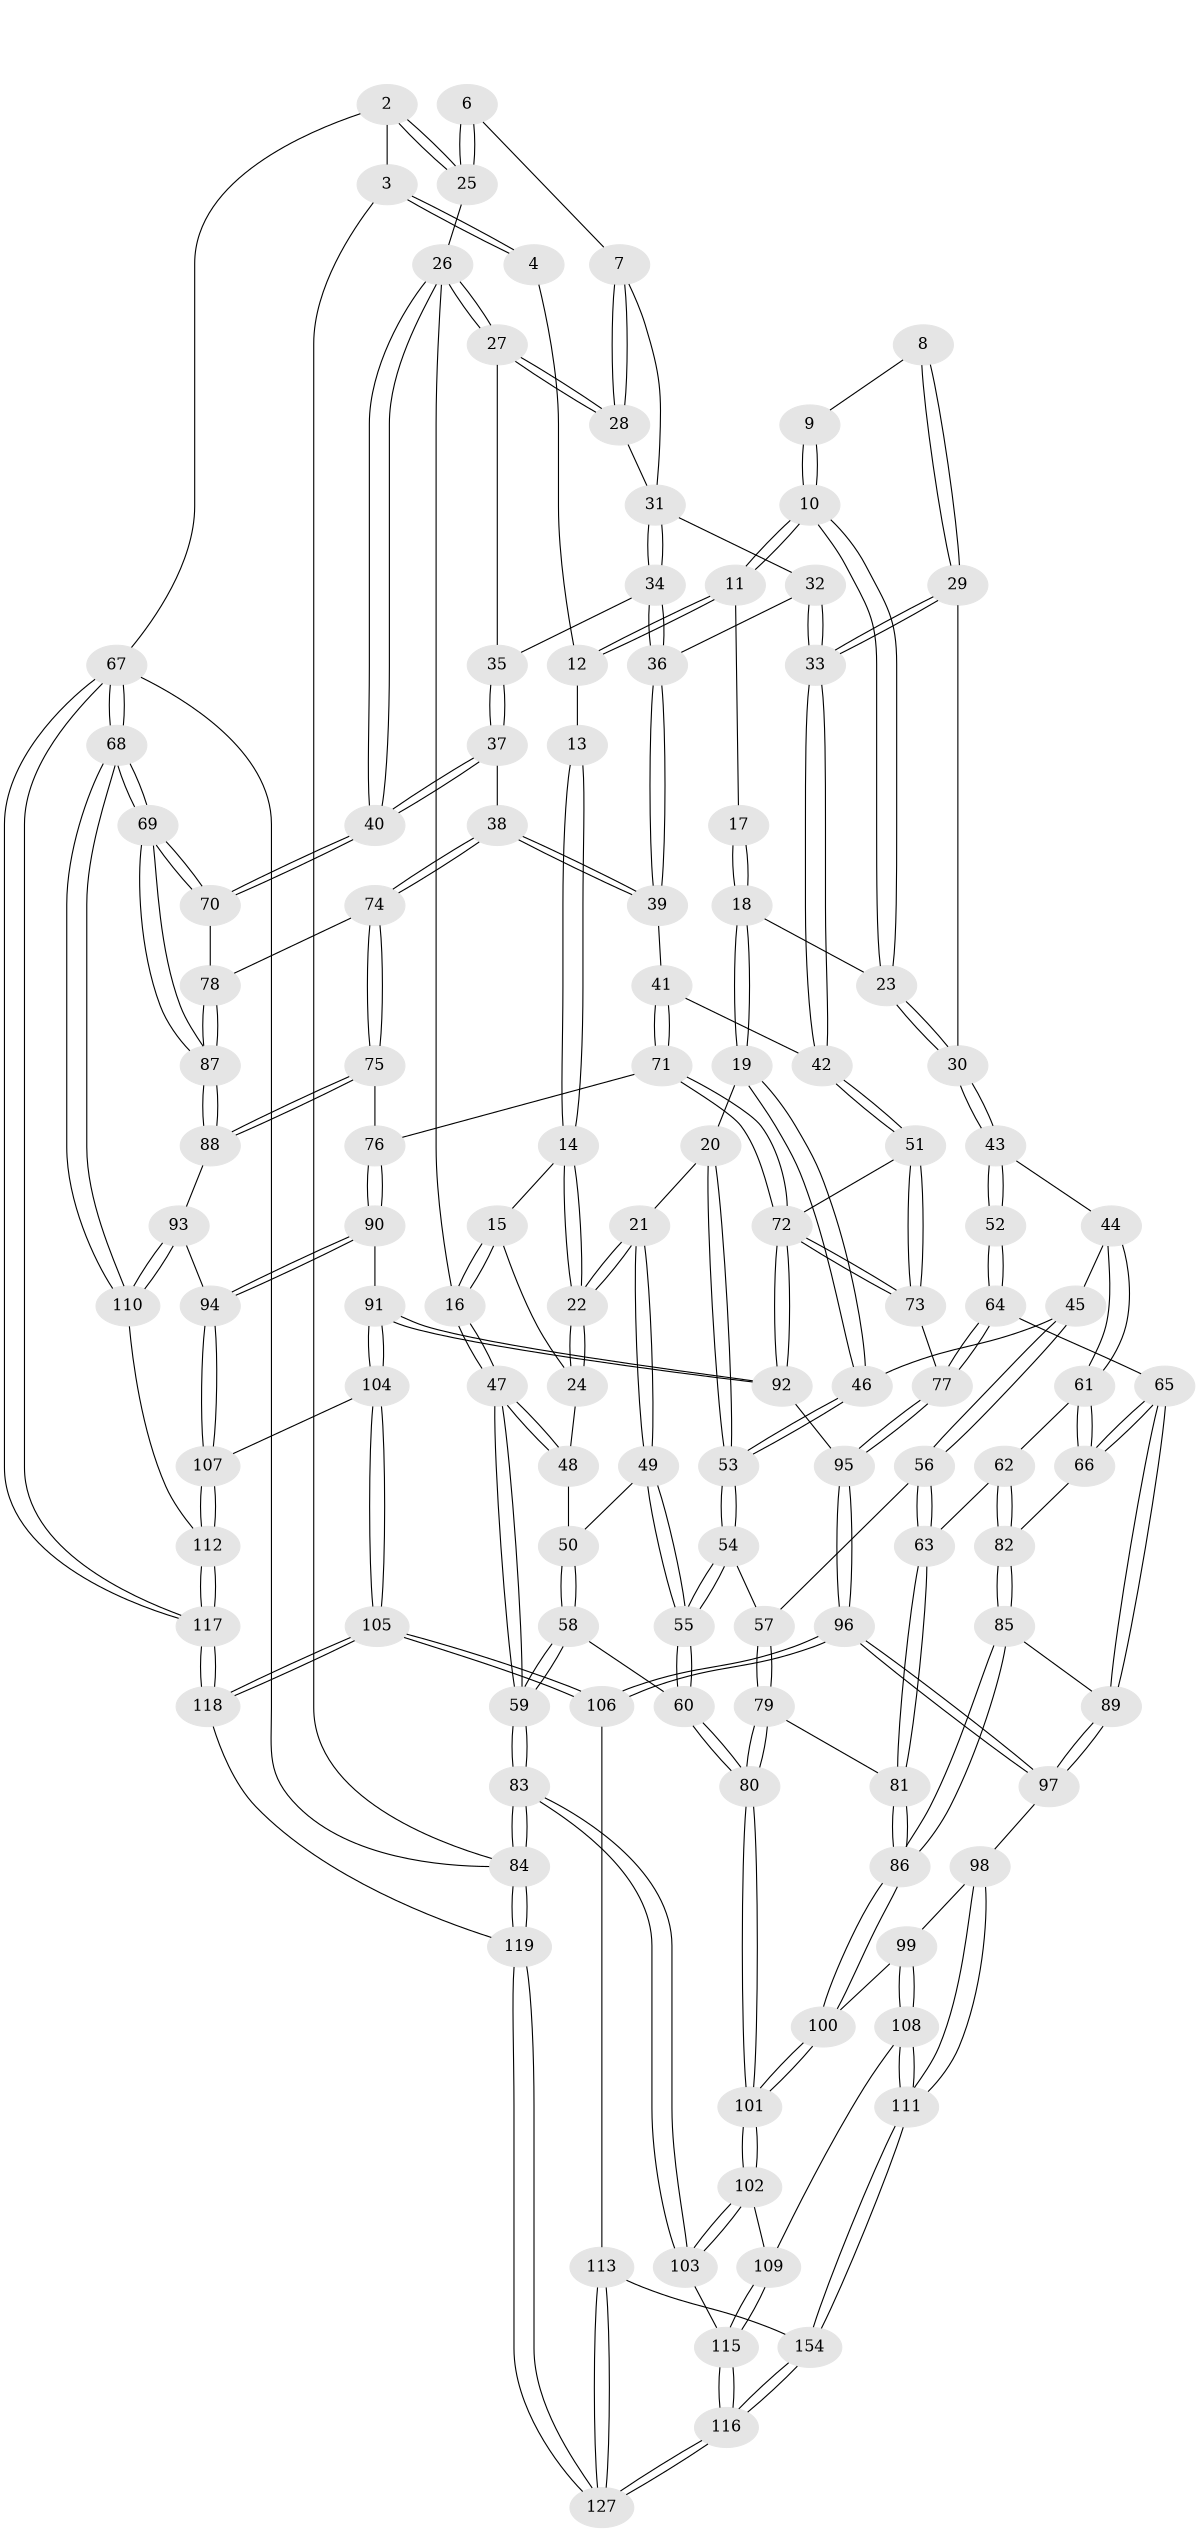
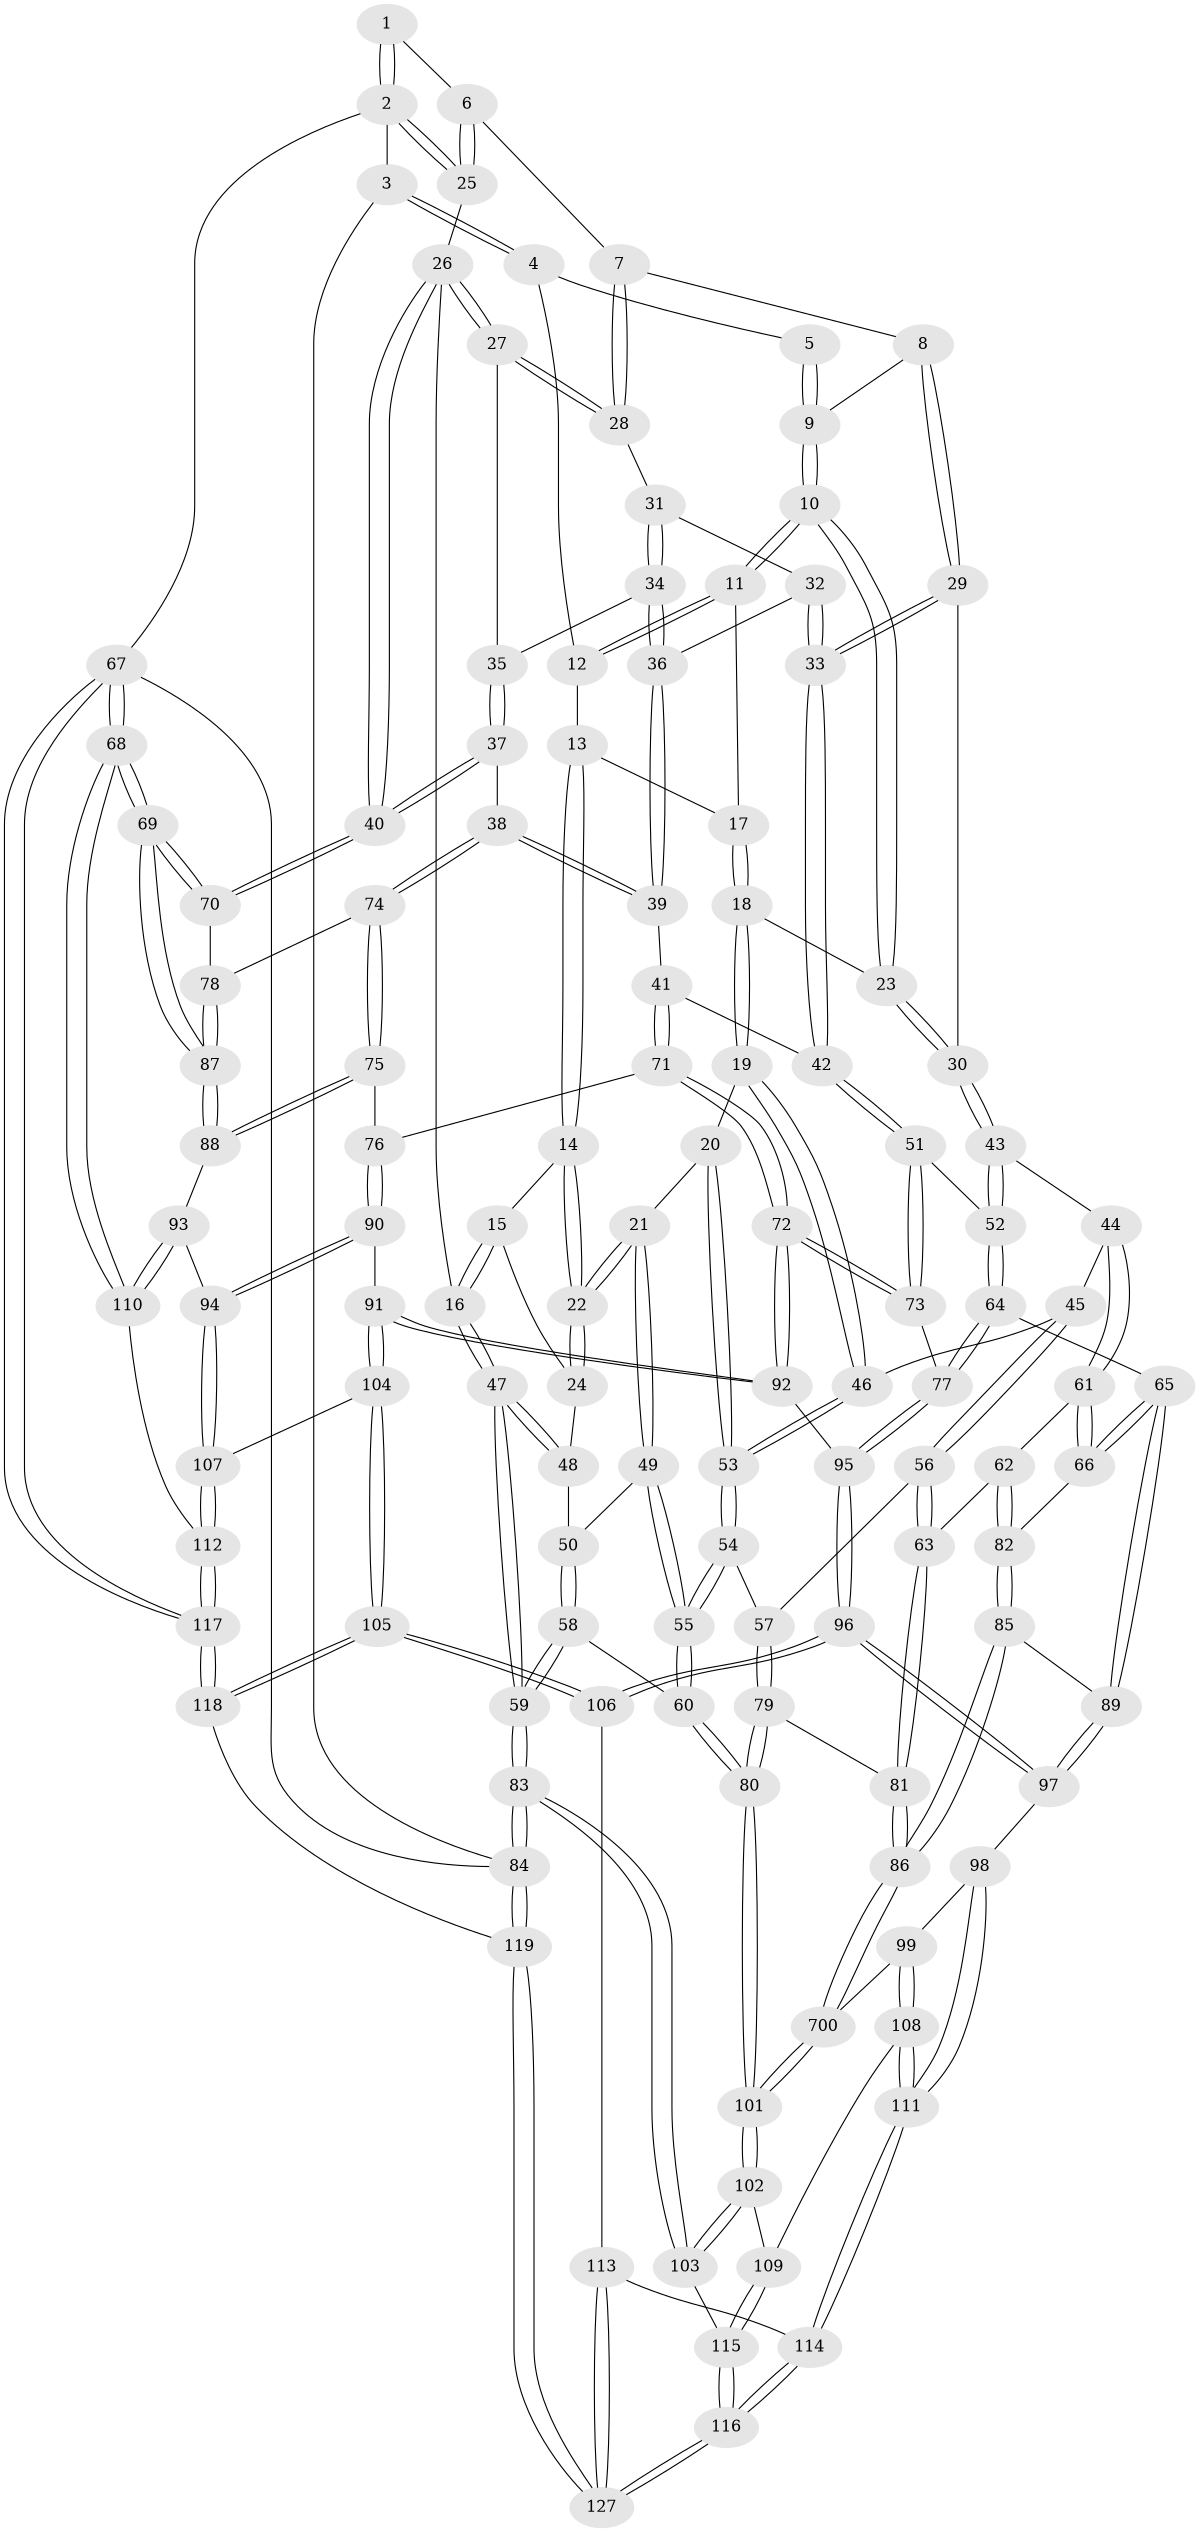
  graph {
    node [color=gray90 style=filled]
+   1
    2
    6
    3
    25
    67
    7
    4
    84
    26
    68
    117
+   5
    12
    16
    47
    119
    9
    13
    10
    8
    28
    29
    31
    30
    33
    11
    23
    17
    18
    14
    15
    22
    24
    48
    59
    19
    20
    46
    21
    53
    49
    54
    50
    55
    43
    27
    40
    35
    70
    37
    32
    34
    42
    44
    52
    36
    39
    51
    38
    41
    74
    78
    75
    71
    72
    76
    73
    45
    61
    64
    56
    62
    66
    57
    63
    83
    58
    60
    77
    65
    79
    80
    81
    103
    101
    82
    85
    86
    89
    95
    97
    69
    110
    118
    87
    112
    88
    92
    90
    93
    91
    94
    96
    102
-   100
+   100 [label=700]
    115
    n108 [label=127]
    98
    104
    107
    105
    106
    113
    99
    111
    108
-   114 [label=154]
+   114
    109
    116
+   1 -- 2
+   1 -- 2
+   1 -- 6
    2 -- 3
    2 -- 25
    2 -- 25
    2 -- 67
    6 -- 25
    6 -- 25
    6 -- 7
    3 -- 4
    3 -- 4
    3 -- 84
    25 -- 26
    67 -- 84
    67 -- 68
    67 -- 68
    67 -- 117
    67 -- 117
-   7 -- 31
+   7 -- 8
    7 -- 28
    7 -- 28
+   4 -- 5
    4 -- 12
    84 -- 119
    84 -- 119
    26 -- 16
    26 -- 27
    26 -- 27
    26 -- 40
    26 -- 40
    68 -- 69
    68 -- 69
    68 -- 110
    68 -- 110
    117 -- 118
    117 -- 118
+   5 -- 9
+   5 -- 9
    12 -- 13
    16 -- 47
    16 -- 47
    47 -- 48
    47 -- 48
    47 -- 59
    47 -- 59
    119 -- n108
    119 -- n108
    9 -- 10
    9 -- 10
+   13 -- 17
    13 -- 14
    13 -- 14
    10 -- 11
    10 -- 11
    10 -- 23
    10 -- 23
    8 -- 9
    8 -- 29
    8 -- 29
    28 -- 31
    29 -- 30
    29 -- 33
    29 -- 33
    31 -- 32
    31 -- 34
    31 -- 34
    30 -- 43
    30 -- 43
    33 -- 42
    33 -- 42
    11 -- 12
    11 -- 12
    11 -- 17
    23 -- 30
    23 -- 30
    17 -- 18
    17 -- 18
    18 -- 23
    18 -- 19
    18 -- 19
    14 -- 15
    14 -- 22
    14 -- 22
    15 -- 16
    15 -- 16
    15 -- 24
    22 -- 24
    22 -- 24
    24 -- 48
    48 -- 50
    59 -- 83
    59 -- 83
    19 -- 20
    19 -- 46
    19 -- 46
    20 -- 21
    20 -- 53
    20 -- 53
    46 -- 53
    46 -- 53
    21 -- 22
    21 -- 22
    21 -- 49
    21 -- 49
    53 -- 54
    53 -- 54
    49 -- 50
    49 -- 55
    49 -- 55
    54 -- 55
    54 -- 55
    54 -- 57
    50 -- 58
    50 -- 58
    55 -- 60
    55 -- 60
    43 -- 44
    43 -- 52
    43 -- 52
    27 -- 28
    27 -- 28
    27 -- 35
    40 -- 70
    40 -- 70
    35 -- 37
    35 -- 37
    70 -- 78
    37 -- 40
    37 -- 40
    37 -- 38
    32 -- 33
    32 -- 33
    32 -- 36
    34 -- 35
    34 -- 36
    34 -- 36
    42 -- 51
    42 -- 51
    44 -- 45
    44 -- 61
    44 -- 61
    52 -- 64
    52 -- 64
    36 -- 39
    36 -- 39
    39 -- 41
-   51 -- 72
+   51 -- 52
    51 -- 73
    51 -- 73
    38 -- 39
    38 -- 39
    38 -- 74
    38 -- 74
    41 -- 42
    41 -- 71
    41 -- 71
    74 -- 78
    74 -- 75
    74 -- 75
    78 -- 87
    78 -- 87
    75 -- 76
    75 -- 88
    75 -- 88
    71 -- 72
    71 -- 72
    71 -- 76
    72 -- 73
    72 -- 73
    72 -- 92
    72 -- 92
    76 -- 90
    76 -- 90
    73 -- 77
    45 -- 46
    45 -- 56
    45 -- 56
    61 -- 62
    61 -- 66
    61 -- 66
    64 -- 77
    64 -- 77
    64 -- 65
    56 -- 57
    56 -- 63
    56 -- 63
    62 -- 63
    62 -- 82
    62 -- 82
    66 -- 82
    57 -- 79
    57 -- 79
    63 -- 81
    63 -- 81
    83 -- 84
    83 -- 84
    83 -- 103
    83 -- 103
    58 -- 59
    58 -- 59
    58 -- 60
    60 -- 80
    60 -- 80
    77 -- 95
    77 -- 95
    65 -- 66
    65 -- 66
    65 -- 89
    65 -- 89
    79 -- 80
    79 -- 80
    79 -- 81
    80 -- 101
    80 -- 101
    81 -- 86
    81 -- 86
    103 -- 115
    101 -- 102
    101 -- 102
    82 -- 85
    82 -- 85
    85 -- 86
    85 -- 86
    85 -- 89
    86 -- 100
    86 -- 100
    89 -- 97
    89 -- 97
    95 -- 96
    95 -- 96
    97 -- 98
    69 -- 70
    69 -- 70
    69 -- 87
    69 -- 87
    110 -- 112
    118 -- 119
    87 -- 88
    87 -- 88
    112 -- 117
    112 -- 117
    88 -- 93
    92 -- 95
    90 -- 91
    90 -- 94
    90 -- 94
    93 -- 110
    93 -- 110
    93 -- 94
    91 -- 92
    91 -- 92
    91 -- 104
    91 -- 104
    94 -- 107
    94 -- 107
    96 -- 97
    96 -- 97
    96 -- 106
    96 -- 106
    102 -- 103
    102 -- 103
    102 -- 109
    100 -- 101
    100 -- 101
    115 -- 116
    115 -- 116
    98 -- 99
    98 -- 111
    98 -- 111
    104 -- 107
    104 -- 105
    104 -- 105
    107 -- 112
    107 -- 112
    105 -- 118
    105 -- 118
    105 -- 106
    105 -- 106
    106 -- 113
    113 -- n108
    113 -- n108
    113 -- 114
    99 -- 100
    99 -- 108
    99 -- 108
    111 -- 114
    111 -- 114
    108 -- 111
    108 -- 111
    108 -- 109
    114 -- 116
    114 -- 116
    109 -- 115
    109 -- 115
    116 -- n108
    116 -- n108
  }
